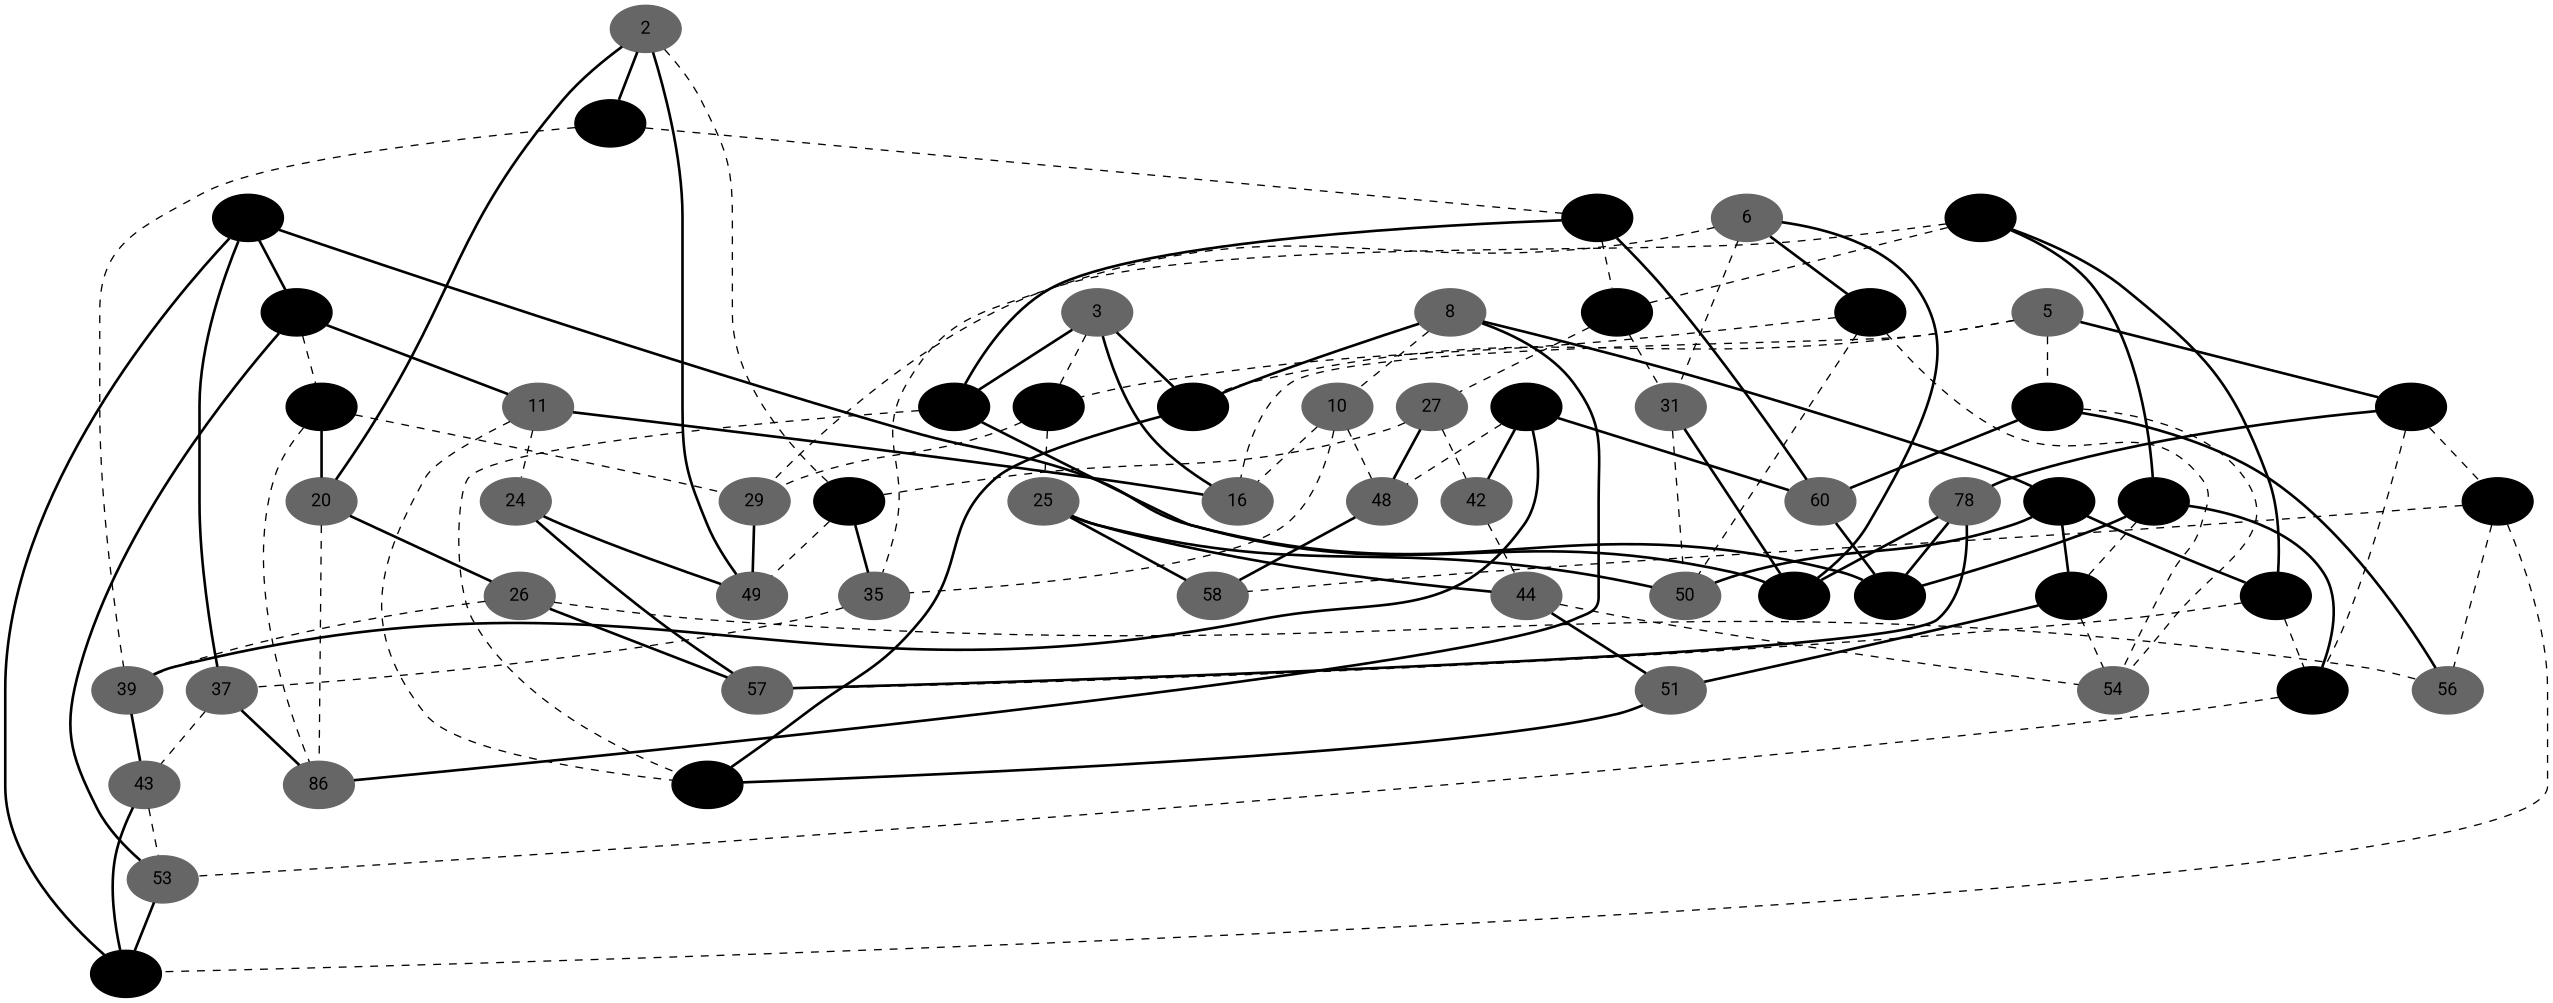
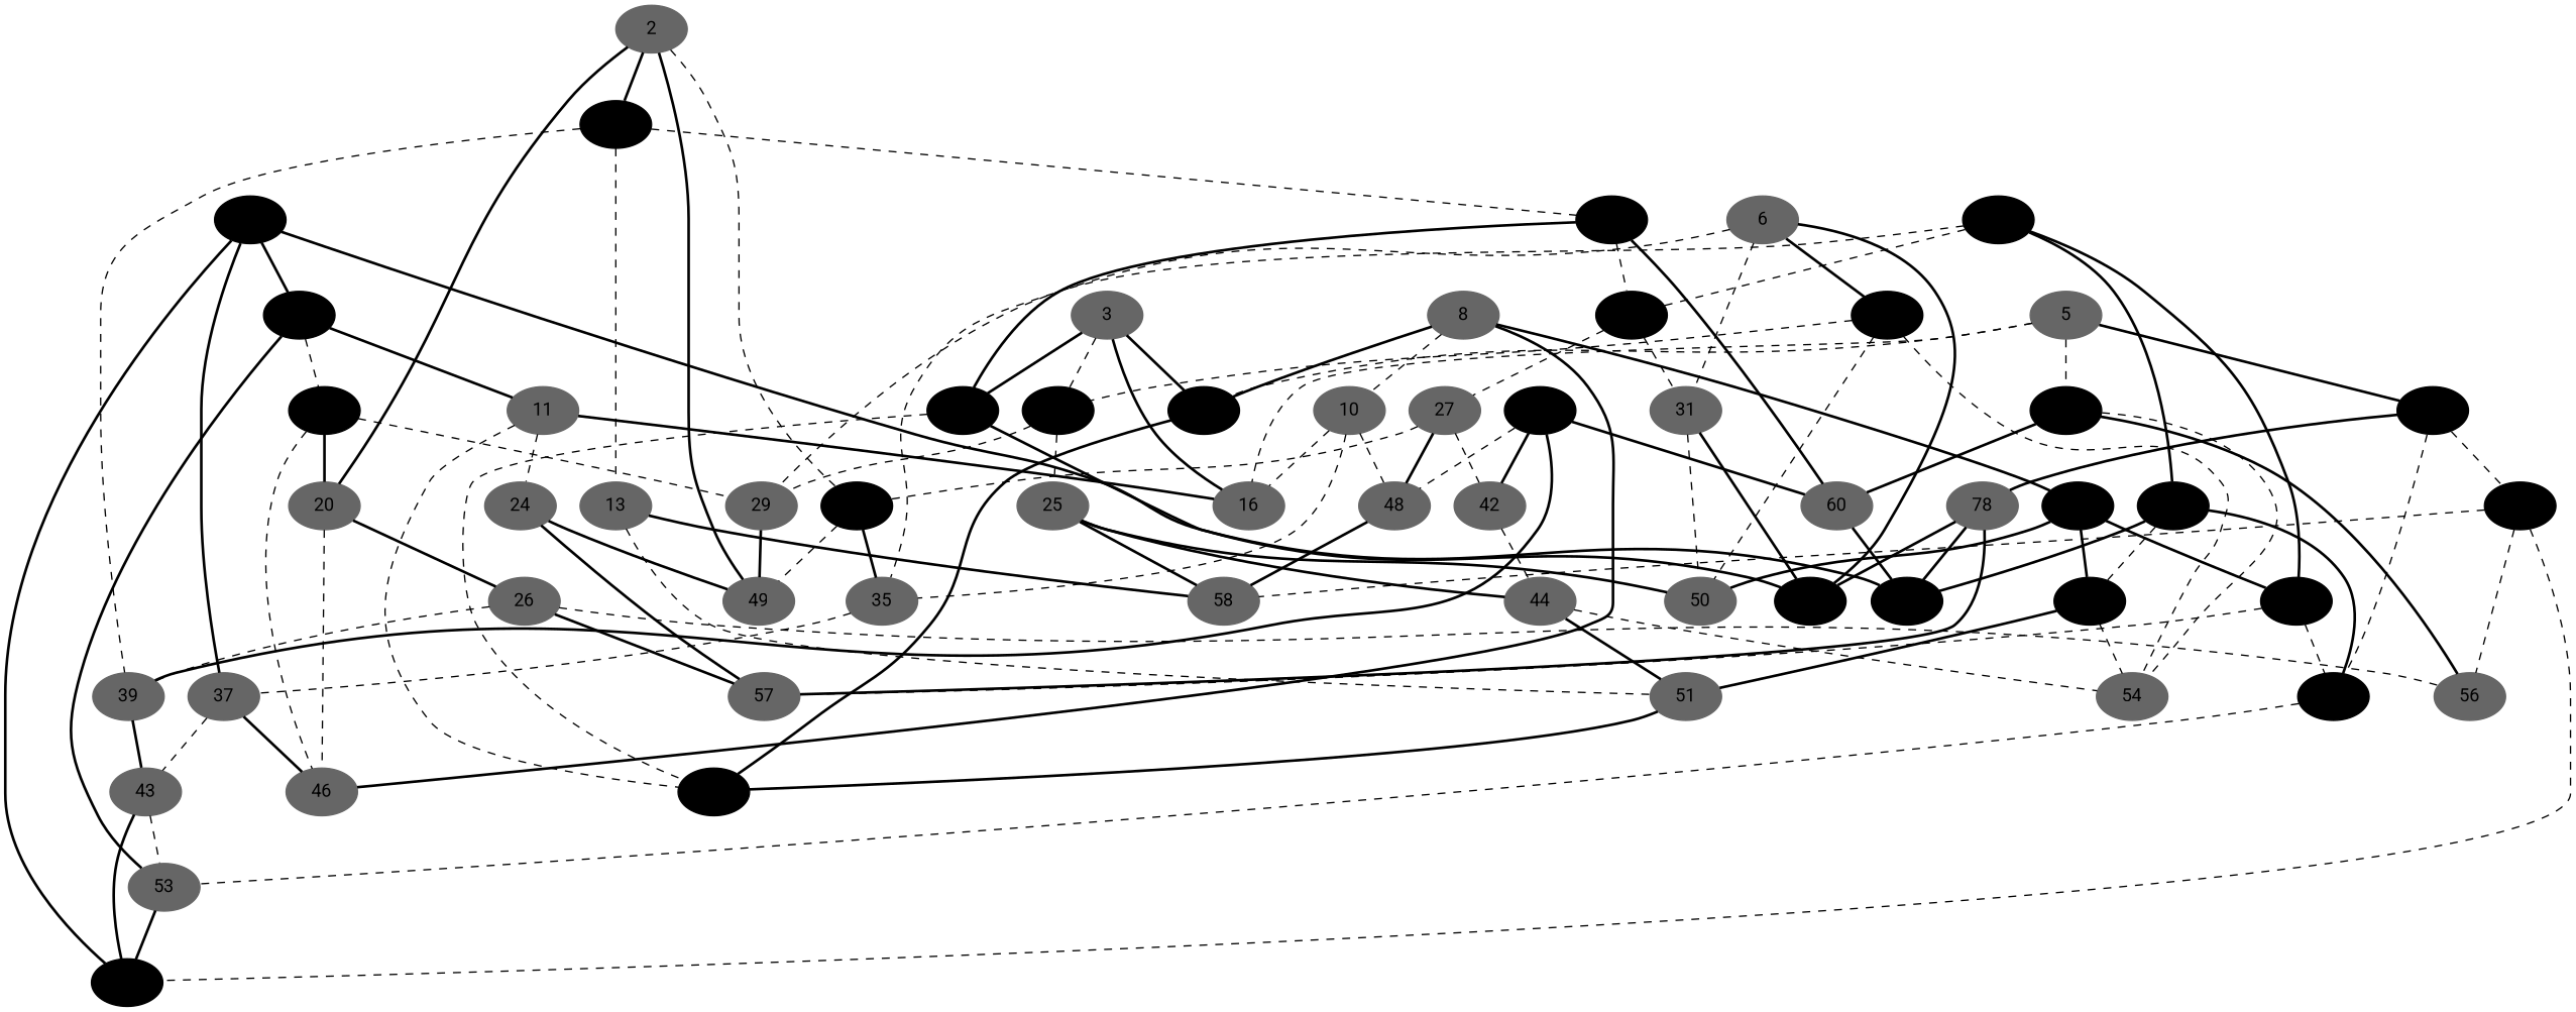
  graph {
    fontname=Roboto
    node [color=gray40 fontname=Roboto style=filled]
    edge [fontname=Roboto style=bold]
    1 [color=black]
    4 [color=black]
    37
    52 [color=black]
    55 [color=black]
    11
    15 [color=black]
    53
-   46 [label=86]
+   46
    43
    7 [color=black]
    2
    20
    30 [color=black]
    49
    9 [color=black]
+   13
    39
    26
    35
    3
    16
    21 [color=black]
    32 [color=black]
    45 [color=black]
    29
    25
    47 [color=black]
    59 [color=black]
    24
    5
    17 [color=black]
    36 [color=black]
    n34 [label=78]
    33 [color=black]
    38 [color=black]
    n37 [label=60]
    54
    56
    14 [color=black]
    6
    31
    50
    22 [color=black]
    51
    58
    8
    10
    19 [color=black]
    48
    23 [color=black]
    41 [color=black]
    27
    57
    12 [color=black]
    28 [color=black]
    44
    42
    34 [color=black]
    1 -- 4
    1 -- 37
    1 -- 52
    1 -- 55
    4 -- 11
    4 -- 15 [style=dashed]
    4 -- 53
    37 -- 46
    37 -- 43 [style=dashed]
    11 -- 16
    11 -- 59 [style=dashed]
    11 -- 24 [style=dashed]
    15 -- 46 [style=dashed]
    15 -- 20
    15 -- 29 [style=dashed]
    53 -- 55
    43 -- 55
    43 -- 53 [style=dashed]
    7 -- 9 [style=dashed]
+   7 -- 13 [style=dashed]
    7 -- 39 [style=dashed]
    2 -- 7
    2 -- 20
    2 -- 30 [style=dashed]
    2 -- 49
    20 -- 46 [style=dashed]
    20 -- 26
    30 -- 49 [style=dashed]
    30 -- 35
    9 -- 32
    9 -- n37
    9 -- 22 [style=dashed]
+   13 -- 51 [style=dashed]
+   13 -- 58
    39 -- 43
    26 -- 39 [style=dashed]
    26 -- 56 [style=dashed]
    26 -- 57
    35 -- 37 [style=dashed]
    3 -- 16
    3 -- 21 [style=dashed]
    3 -- 32
    3 -- 45
    21 -- 29 [style=dashed]
    21 -- 25 [style=dashed]
    32 -- 47
    32 -- 59 [style=dashed]
    45 -- 59
    29 -- 49
    25 -- 50
    25 -- 58
    25 -- 44
    24 -- 49
    24 -- 57
    5 -- 16 [style=dashed]
    5 -- 45 [style=dashed]
    5 -- 17
    5 -- 36 [style=dashed]
    17 -- n34
    17 -- 33 [style=dashed]
    17 -- 38 [style=dashed]
    36 -- n37
    36 -- 54 [style=dashed]
    36 -- 56
    n34 -- 52
    n34 -- 47
    n34 -- 57
    33 -- 53 [style=dashed]
    38 -- 55 [style=dashed]
    38 -- 56 [style=dashed]
    38 -- 58 [style=dashed]
    n37 -- 52
    14 -- 21 [style=dashed]
    14 -- 54 [style=dashed]
    14 -- 50 [style=dashed]
    6 -- 35 [style=dashed]
    6 -- 47
    6 -- 14
    6 -- 31 [style=dashed]
    31 -- 47
    31 -- 50 [style=dashed]
    22 -- 31 [style=dashed]
    22 -- 27 [style=dashed]
    51 -- 59
    8 -- 46
    8 -- 45
    8 -- 10 [style=dashed]
    8 -- 19
    10 -- 35 [style=dashed]
    10 -- 16 [style=dashed]
    10 -- 48 [style=dashed]
    19 -- 50
    19 -- 23
    19 -- 41
    48 -- 58
    23 -- 33 [style=dashed]
    23 -- 57 [style=dashed]
    41 -- 54 [style=dashed]
    41 -- 51
    27 -- 30 [style=dashed]
    27 -- 48
    27 -- 42 [style=dashed]
    12 -- 29 [style=dashed]
    12 -- 22 [style=dashed]
    12 -- 23
    12 -- 28
    28 -- 52
    28 -- 33
    28 -- 41 [style=dashed]
    44 -- 54 [style=dashed]
    44 -- 51
    42 -- 44 [style=dashed]
    34 -- 39
    34 -- n37
    34 -- 48 [style=dashed]
    34 -- 42
  }
